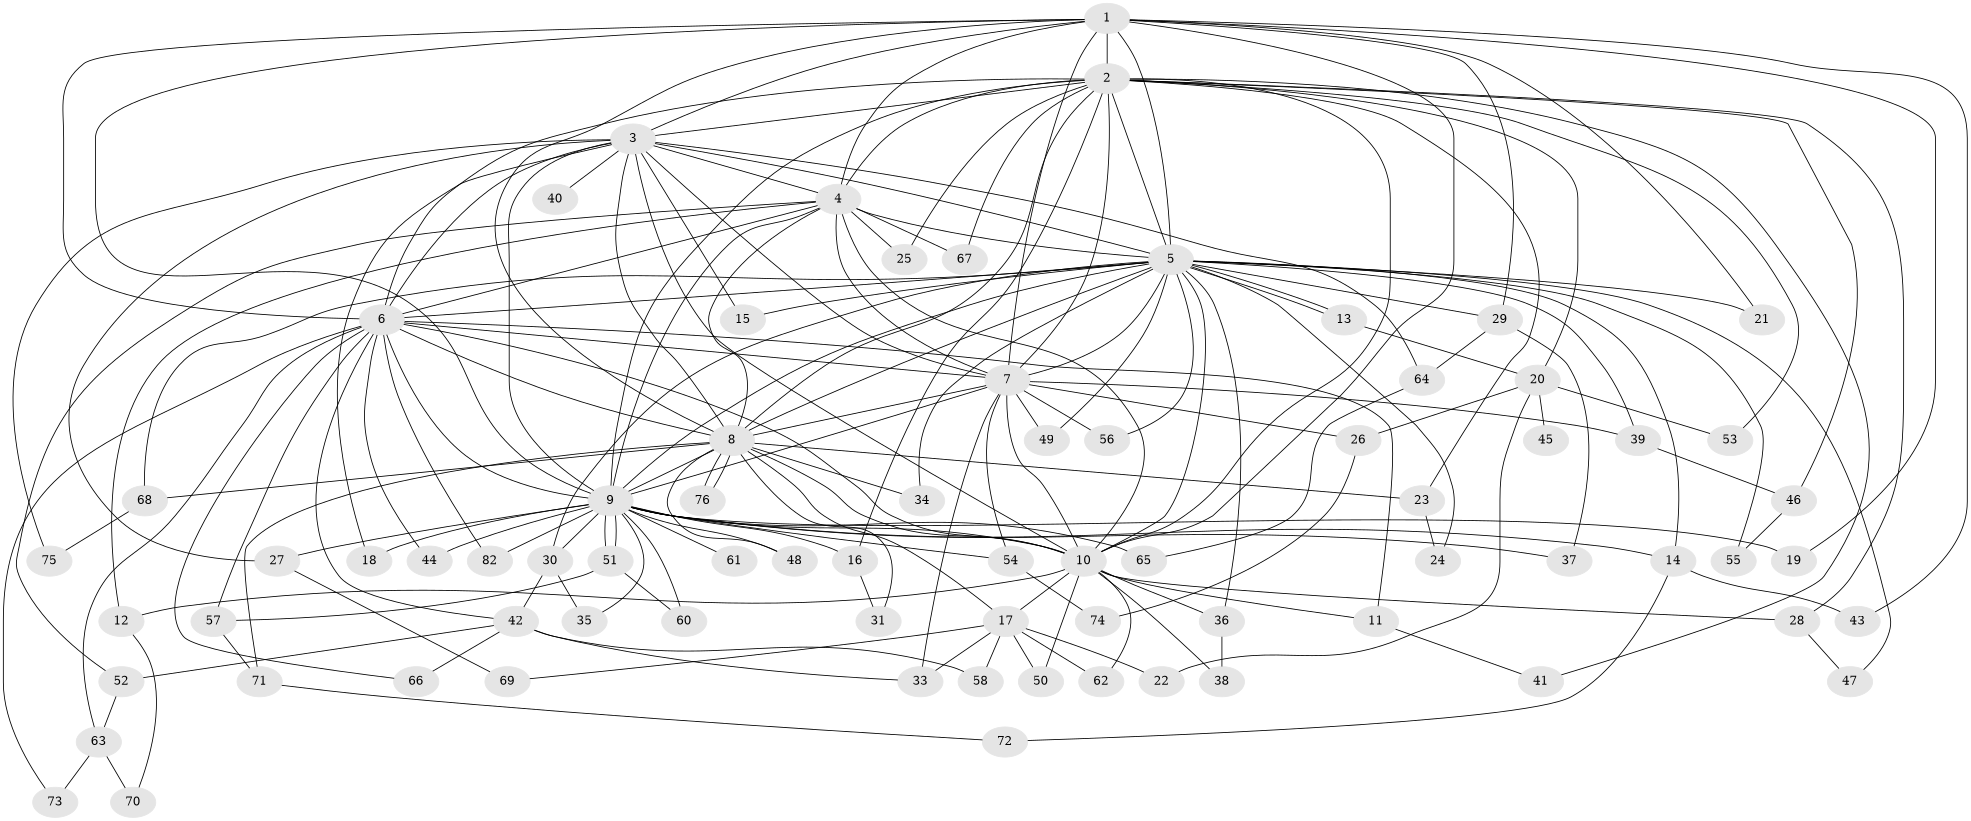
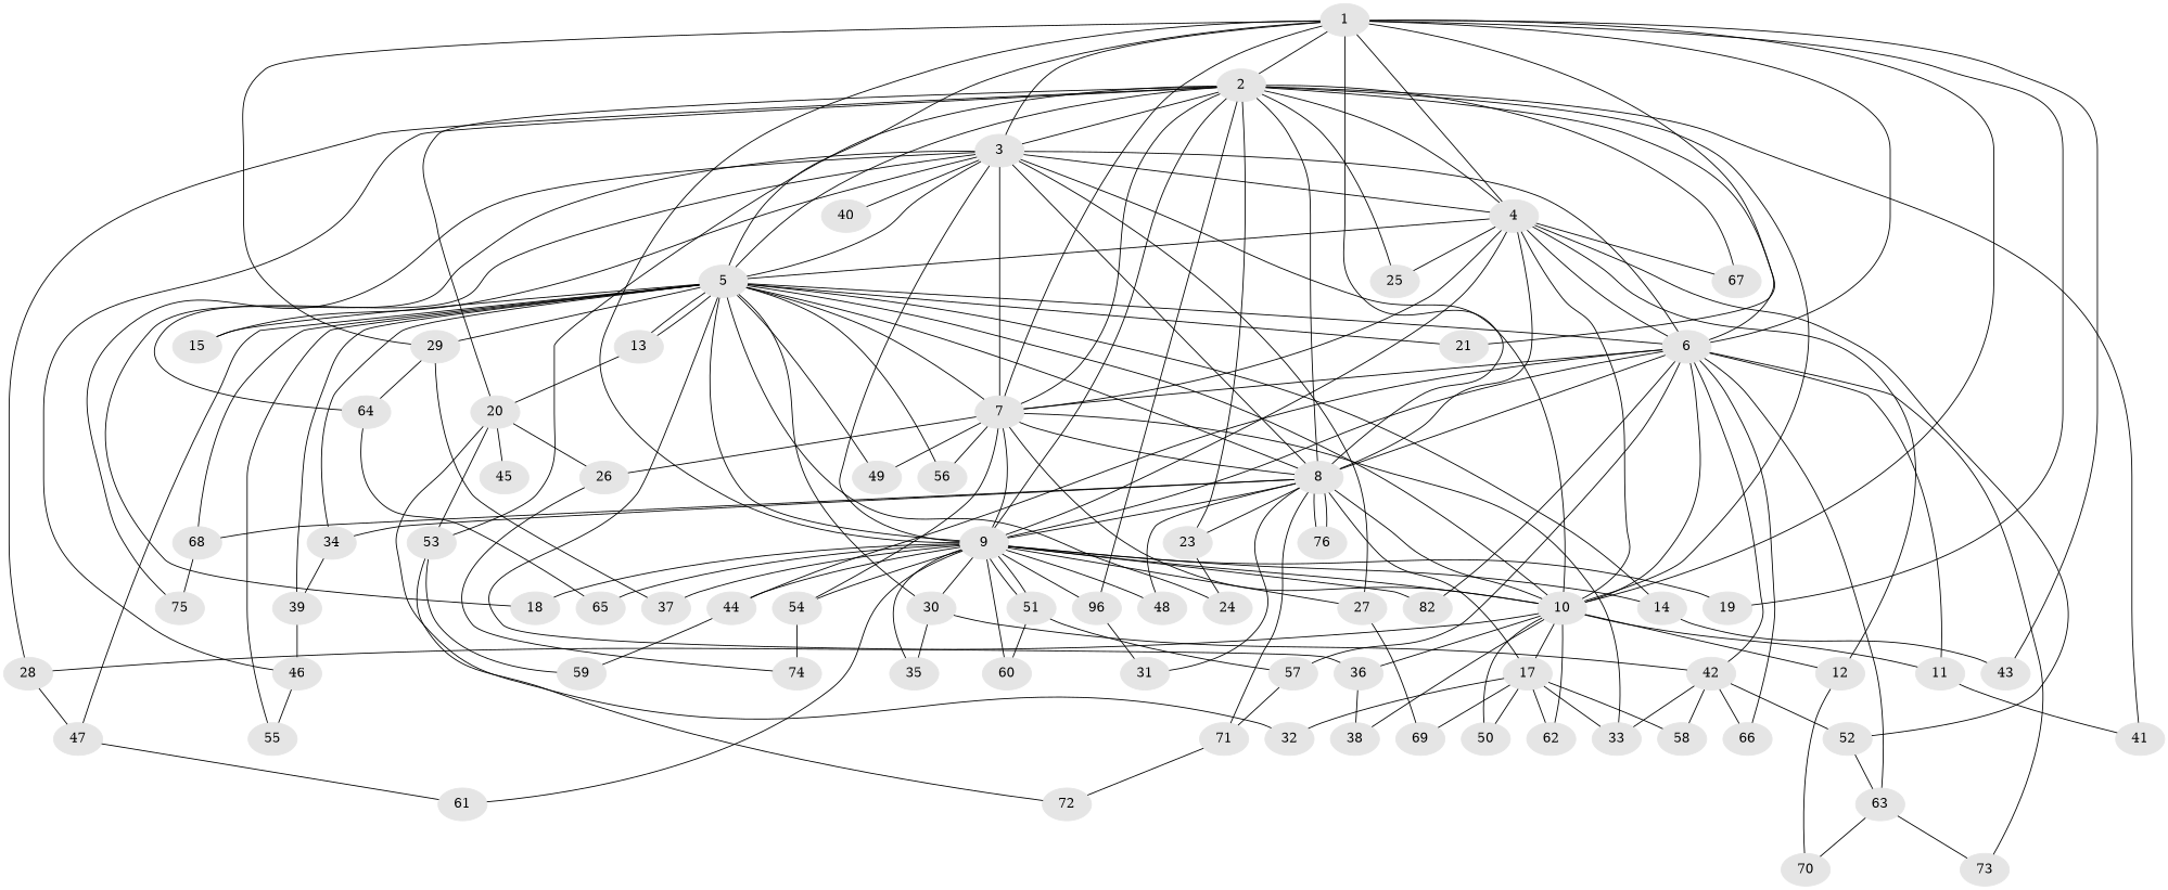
  graph {
    node [color=gray90 style=filled]
    1
    2
    3
    4
    5
    6
    7
    8
    9
    10
    19
    21
    29
    43
-   16
+   16 [label=96]
    20
    23
    25
    28
    41
    46
    53
    67
    15
    18
    27
    40
    64
    75
    12
    52
    13
    14
    24
    30
    34
    36
    39
    47
    49
    55
    56
    68
    11
    n45 [label=82]
    42
    44
    57
    63
    66
    73
    26
    33
    54
    17
    31
    48
    71
    76
    35
    37
    51
    60
    61
    65
    38
    50
    62
-   22
+   22 [label=32]
    45
+   59
    72
    69
    70
    58
    74
    1 -- 2
    1 -- 3
    1 -- 4
    1 -- 5
    1 -- 6
    1 -- 7
    1 -- 8
    1 -- 9
    1 -- 10
    1 -- 19
    1 -- 21
    1 -- 29
    1 -- 43
    2 -- 3
    2 -- 4
    2 -- 5
    2 -- 6
    2 -- 7
    2 -- 8
    2 -- 9
    2 -- 10
    2 -- 16
    2 -- 20
    2 -- 23
    2 -- 25
    2 -- 28
    2 -- 41
    2 -- 46
    2 -- 53
    2 -- 67
    3 -- 4
    3 -- 5
    3 -- 6
    3 -- 7
    3 -- 8
    3 -- 9
    3 -- 10
    3 -- 15
    3 -- 18
    3 -- 27
    3 -- 40
    3 -- 64
    3 -- 75
    4 -- 5
    4 -- 6
    4 -- 7
    4 -- 8
    4 -- 9
    4 -- 10
    4 -- 25
    4 -- 67
    4 -- 12
    4 -- 52
    5 -- 6
    5 -- 7
    5 -- 8
    5 -- 9
    5 -- 10
    5 -- 21
    5 -- 29
    5 -- 15
    5 -- 13
    5 -- 13
    5 -- 14
    5 -- 24
    5 -- 30
    5 -- 34
    5 -- 36
    5 -- 39
    5 -- 47
    5 -- 49
    5 -- 55
    5 -- 56
    5 -- 68
    6 -- 7
    6 -- 8
    6 -- 9
    6 -- 10
    6 -- 11
    6 -- n45
    6 -- 42
    6 -- 44
    6 -- 57
    6 -- 63
    6 -- 66
    6 -- 73
    7 -- 8
    7 -- 9
    7 -- 10
-   7 -- 39
+   34 -- 39
    7 -- 49
    7 -- 56
    7 -- 26
    7 -- 33
    7 -- 54
    8 -- 9
    8 -- 10
    8 -- 23
    8 -- 34
    8 -- 68
    8 -- 17
    8 -- 31
    8 -- 48
    8 -- 71
    8 -- 76
    8 -- 76
    9 -- 10
    9 -- 19
    9 -- 16
    9 -- 18
    9 -- 27
    9 -- 14
    9 -- 30
    9 -- n45
    9 -- 44
    9 -- 54
    9 -- 48
    9 -- 35
    9 -- 37
    9 -- 51
    9 -- 51
    9 -- 60
    9 -- 61
    9 -- 65
    10 -- 28
    10 -- 12
    10 -- 36
    10 -- 11
    10 -- 17
    10 -- 38
    10 -- 50
    10 -- 62
    29 -- 64
    29 -- 37
    16 -- 31
    20 -- 53
    20 -- 26
    20 -- 22
    20 -- 45
    23 -- 24
    28 -- 47
    46 -- 55
-   14 -- 72
+   53 -- 59
+   53 -- 72
    27 -- 69
    64 -- 65
    12 -- 70
    52 -- 63
    13 -- 20
    14 -- 43
    30 -- 42
    30 -- 35
    36 -- 38
    39 -- 46
+   47 -- 61
    68 -- 75
    11 -- 41
    42 -- 52
    42 -- 66
    42 -- 33
    42 -- 58
+   44 -- 59
    57 -- 71
    63 -- 73
    63 -- 70
    26 -- 74
    54 -- 74
    17 -- 33
    17 -- 50
    17 -- 62
    17 -- 22
    17 -- 69
    17 -- 58
    71 -- 72
    51 -- 57
    51 -- 60
  }
